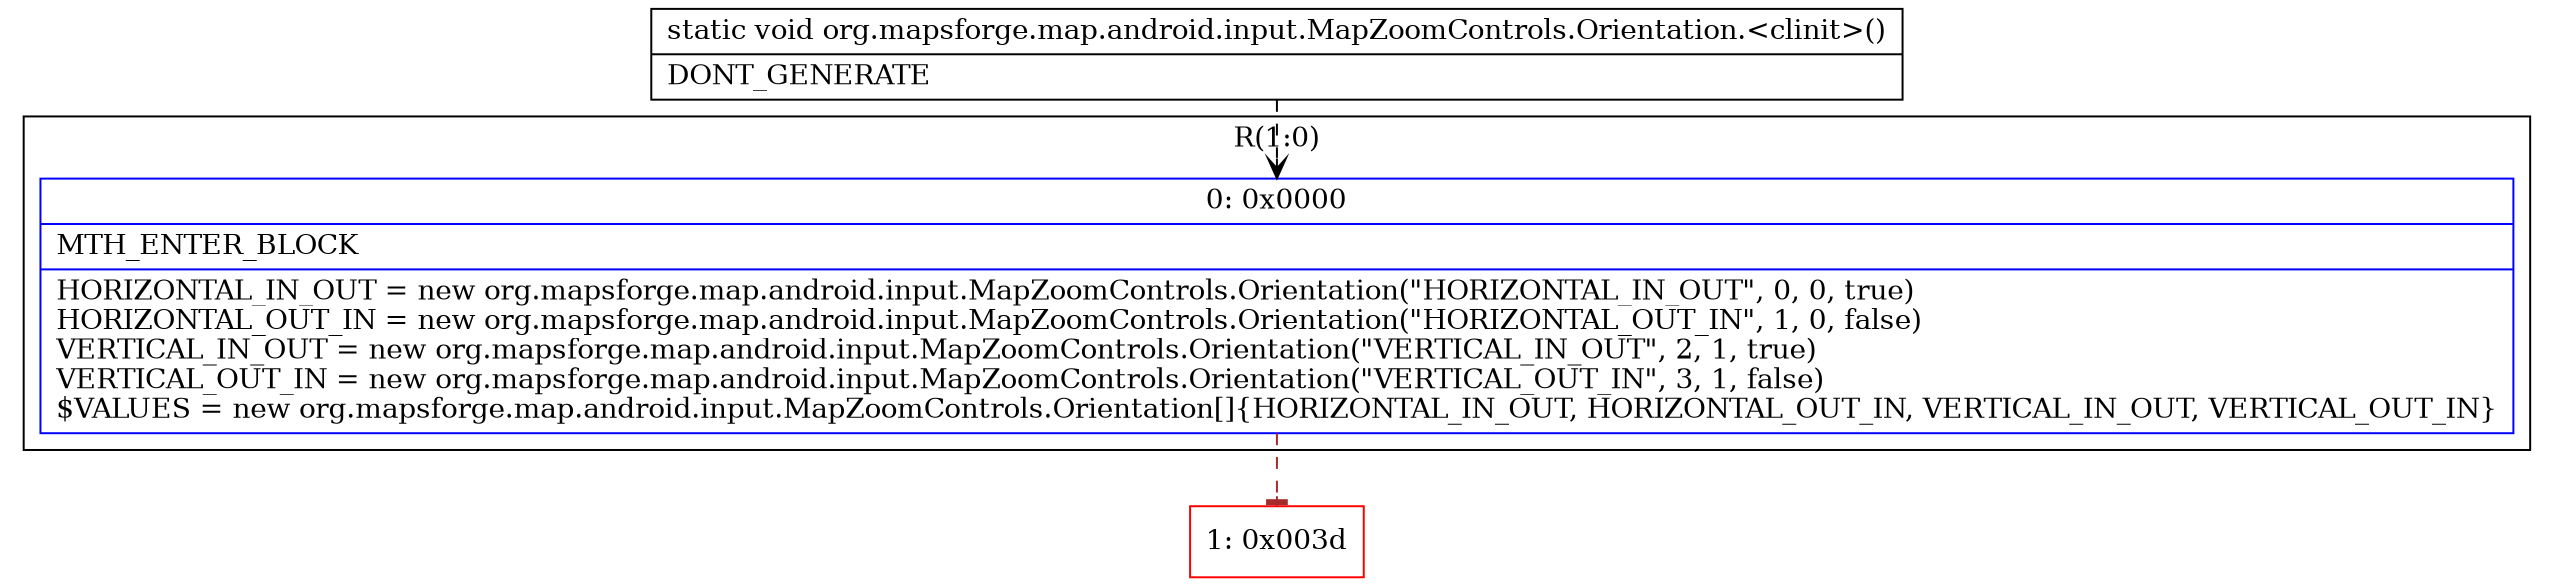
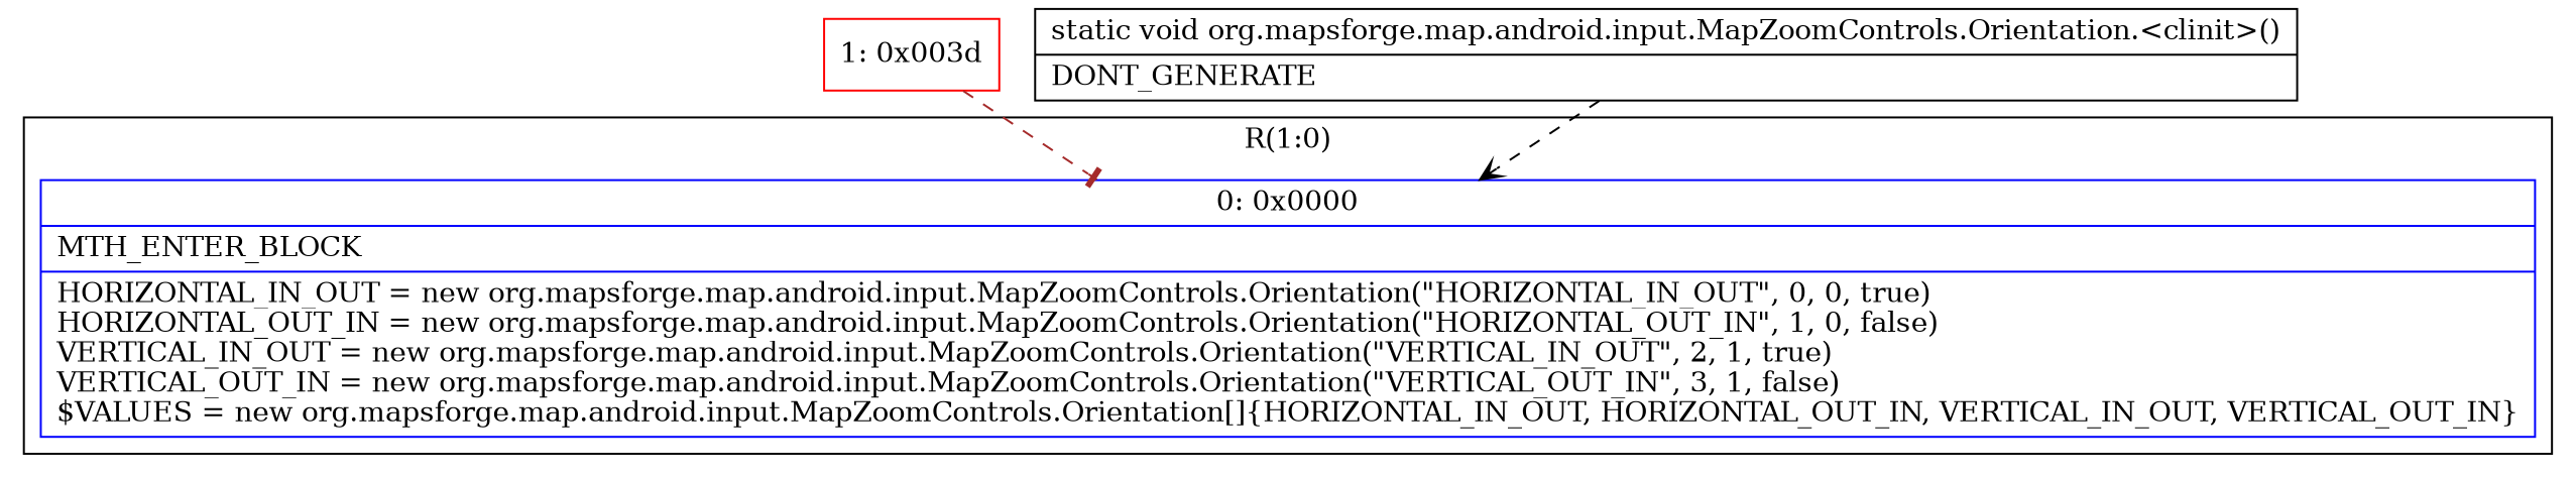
  digraph {
    node [shape=record]
    edge [style=dashed]
    n1 [color=blue label="{0\:\ 0x0000|MTH_ENTER_BLOCK\l|HORIZONTAL_IN_OUT = new org.mapsforge.map.android.input.MapZoomControls.Orientation(\"HORIZONTAL_IN_OUT\", 0, 0, true)\lHORIZONTAL_OUT_IN = new org.mapsforge.map.android.input.MapZoomControls.Orientation(\"HORIZONTAL_OUT_IN\", 1, 0, false)\lVERTICAL_IN_OUT = new org.mapsforge.map.android.input.MapZoomControls.Orientation(\"VERTICAL_IN_OUT\", 2, 1, true)\lVERTICAL_OUT_IN = new org.mapsforge.map.android.input.MapZoomControls.Orientation(\"VERTICAL_OUT_IN\", 3, 1, false)\l$VALUES = new org.mapsforge.map.android.input.MapZoomControls.Orientation[]\{HORIZONTAL_IN_OUT, HORIZONTAL_OUT_IN, VERTICAL_IN_OUT, VERTICAL_OUT_IN\}\l}"]
    n2 [color=red label="{1\:\ 0x003d}"]
    n3 [label="{static void org.mapsforge.map.android.input.MapZoomControls.Orientation.\<clinit\>()  | DONT_GENERATE\l}"]
    subgraph cluster_1 {
      label="R(1:0)"
      n1
    }
-   n1 -> n2 [color=brown arrowhead=tee]
+   n2 -> n1 [color=brown arrowhead=tee]
    n3 -> n1 [color=black arrowhead=vee]
  }
